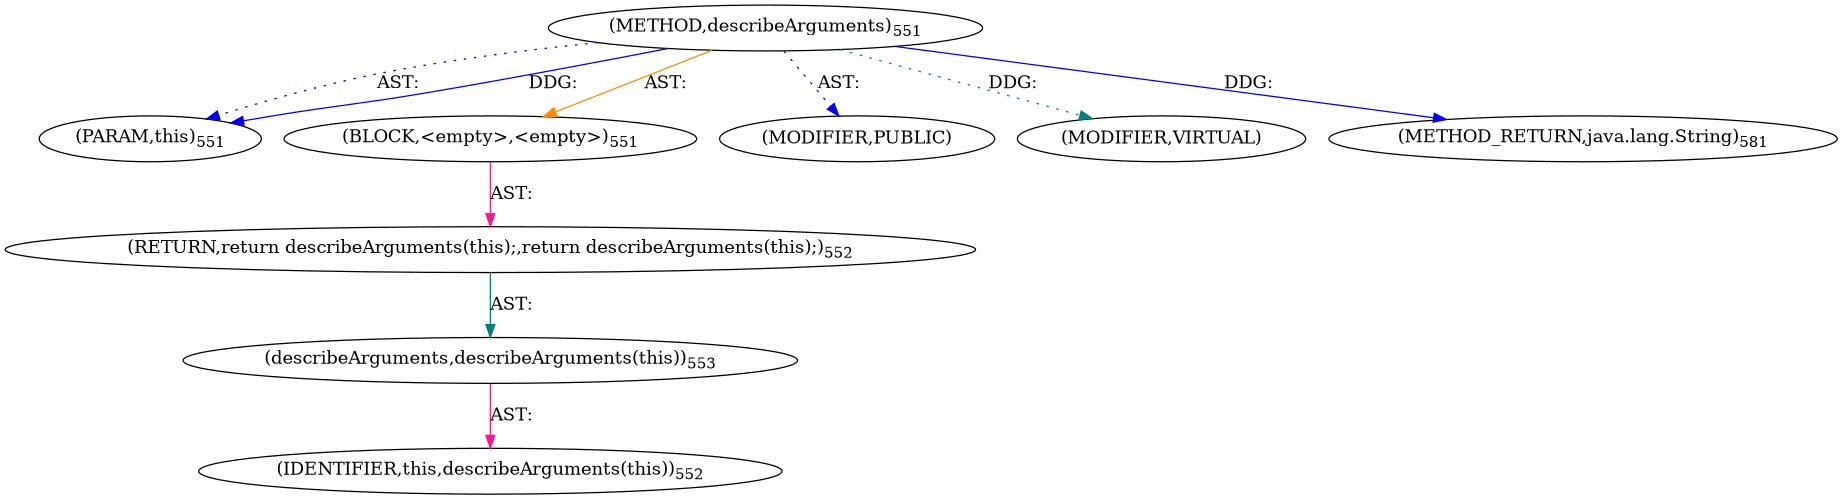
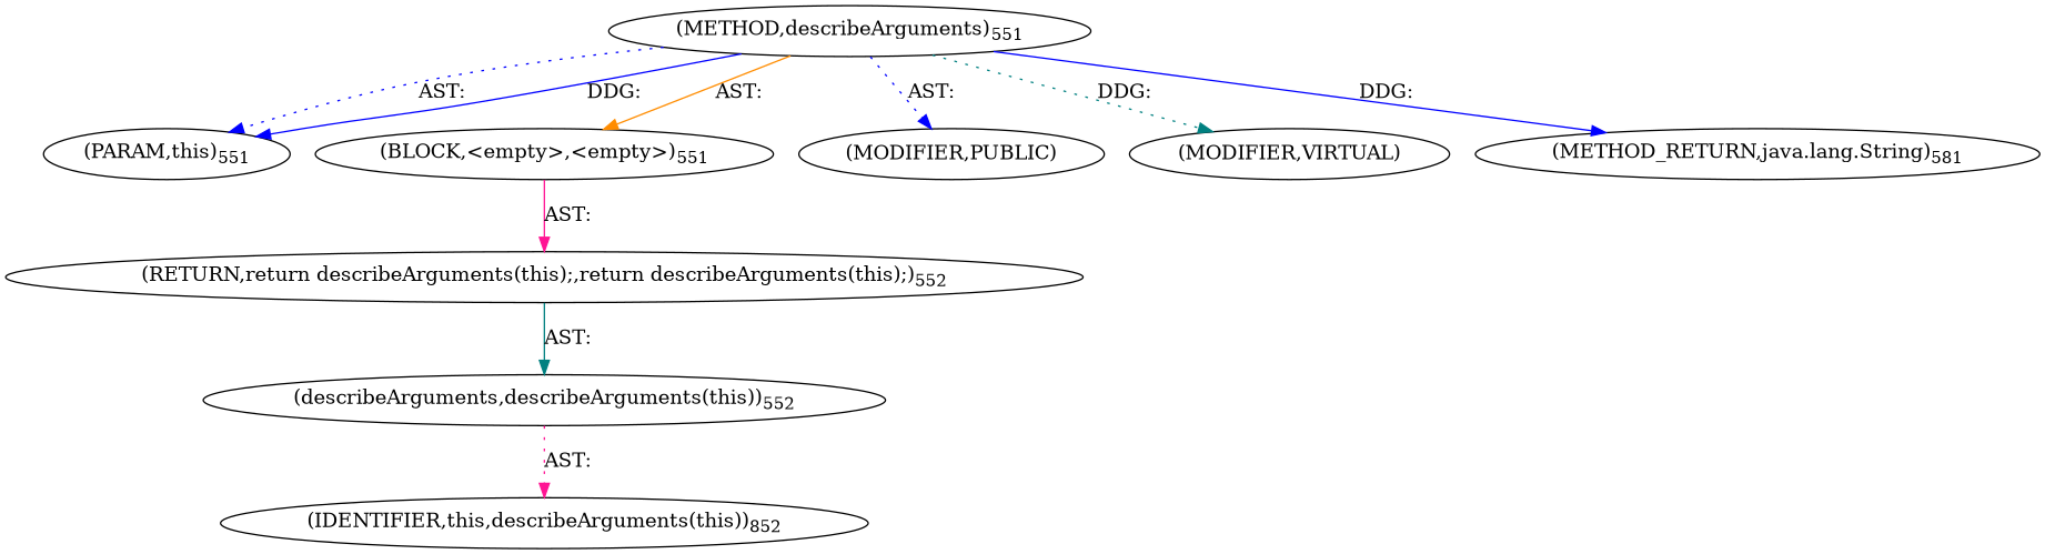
  digraph {
    edge [color=blue style=solid]
    n1 [label=<(METHOD,describeArguments)<SUB>551</SUB>>]
    n2 [label=<(PARAM,this)<SUB>551</SUB>>]
    n3 [label=<(BLOCK,&lt;empty&gt;,&lt;empty&gt;)<SUB>551</SUB>>]
    n4 [label=<(MODIFIER,PUBLIC)>]
    n5 [label=<(MODIFIER,VIRTUAL)>]
    n6 [label=<(METHOD_RETURN,java.lang.String)<SUB>581</SUB>>]
    n7 [label=<(RETURN,return describeArguments(this);,return describeArguments(this);)<SUB>552</SUB>>]
-   n8 [label=<(describeArguments,describeArguments(this))<SUB>553</SUB>>]
-   n9 [label=<(IDENTIFIER,this,describeArguments(this))<SUB>552</SUB>>]
+   n8 [label=<(describeArguments,describeArguments(this))<SUB>552</SUB>>]
+   n9 [label=<(IDENTIFIER,this,describeArguments(this))<SUB>852</SUB>>]
    n1 -> n2 [label="AST: " style=dotted]
    n1 -> n2 [label="DDG: "]
    n1 -> n3 [color=darkorange label="AST: "]
    n1 -> n4 [label="AST: " style=dotted]
    n1 -> n5 [color=teal label="DDG: " style=dotted]
    n1 -> n6 [label="DDG: "]
    n3 -> n7 [color=deeppink label="AST: "]
    n7 -> n8 [color=teal label="AST: "]
-   n8 -> n9 [color=deeppink label="AST: "]
+   n8 -> n9 [color=deeppink label="AST: " style=dotted]
  }
